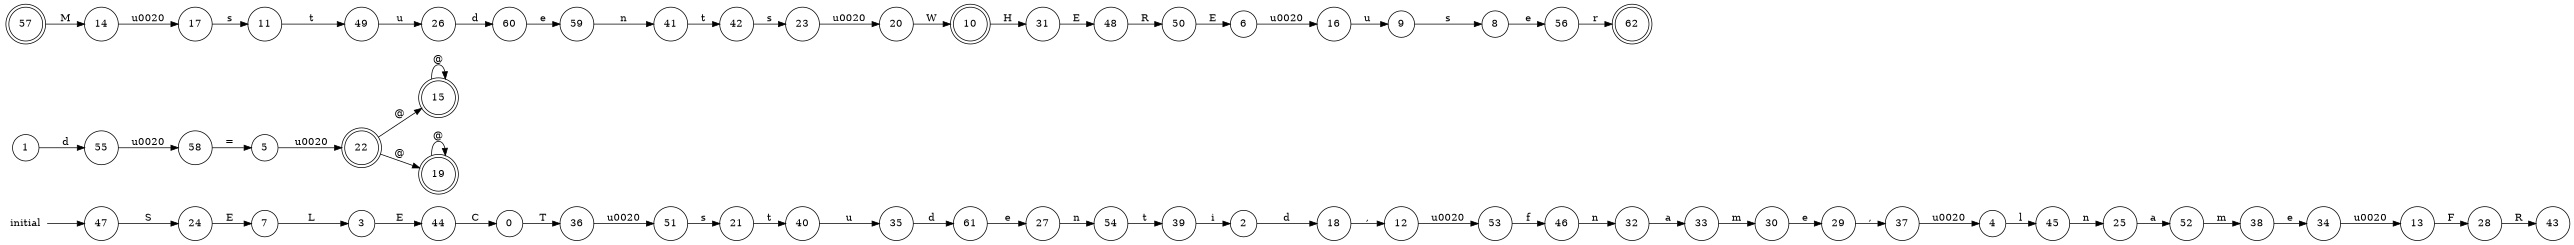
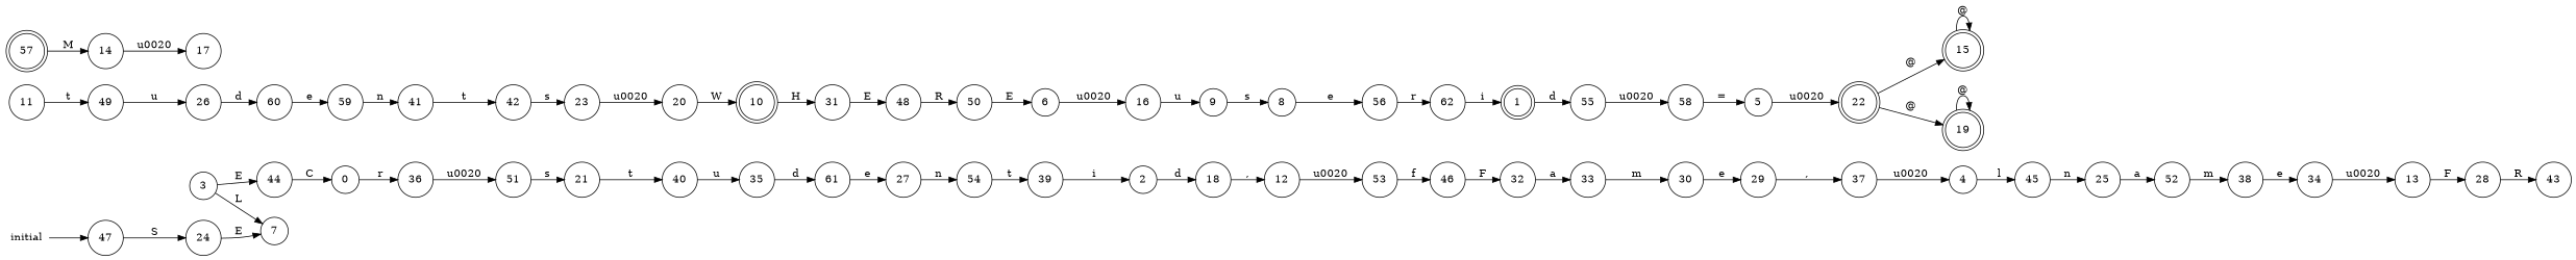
  digraph {
    rankdir=LR
    node [shape=circle]
    0
    36
    51
    21
-   1
+   1 [shape=doublecircle]
    55
    58
    5
    2
    18
    12
    53
    3
    44
    4
    45
    25
    52
    22 [shape=doublecircle]
    15 [shape=doublecircle]
    19 [shape=doublecircle]
    6
    16
    9
    8
    7
    56
-   62 [shape=doublecircle]
+   62
    10 [shape=doublecircle]
    31
    48
    50
    11
    49
    26
    60
    46
    32
    13
    28
    43
    14
    17
    20
    40
    35
    61
    23
    24
    38
    34
    59
    41
    27
    54
    39
    57 [shape=doublecircle]
    29
    37
    30
    33
    42
    47
    initial [shape=plaintext]
-   0 -> 36 [label=T]
+   0 -> 36 [label=r]
    36 -> 51 [label="\u0020"]
    51 -> 21 [label=s]
    21 -> 40 [label=t]
    1 -> 55 [label=d]
    55 -> 58 [label="\u0020"]
    58 -> 5 [label="="]
    5 -> 22 [label="\u0020"]
    2 -> 18 [label=d]
    18 -> 12 [label=","]
    12 -> 53 [label="\u0020"]
    53 -> 46 [label=f]
    3 -> 44 [label=E]
    44 -> 0 [label=C]
    4 -> 45 [label=l]
    45 -> 25 [label=n]
    25 -> 52 [label=a]
    52 -> 38 [label=m]
    22 -> 15 [label="@"]
    22 -> 19 [label="@"]
    15 -> 15 [label="@"]
    19 -> 19 [label="@"]
    6 -> 16 [label="\u0020"]
    16 -> 9 [label=u]
    9 -> 8 [label=s]
    8 -> 56 [label=e]
-   7 -> 3 [label=L]
+   3 -> 7 [label=L]
    56 -> 62 [label=r]
+   62 -> 1 [label=i]
    10 -> 31 [label=H]
    31 -> 48 [label=E]
    48 -> 50 [label=R]
    50 -> 6 [label=E]
    11 -> 49 [label=t]
    49 -> 26 [label=u]
    26 -> 60 [label=d]
    60 -> 59 [label=e]
-   46 -> 32 [label=n]
+   46 -> 32 [label=F]
    32 -> 33 [label=a]
    13 -> 28 [label=F]
    28 -> 43 [label=R]
    14 -> 17 [label="\u0020"]
-   17 -> 11 [label=s]
    20 -> 10 [label=W]
    40 -> 35 [label=u]
    35 -> 61 [label=d]
    61 -> 27 [label=e]
    23 -> 20 [label="\u0020"]
    24 -> 7 [label=E]
    38 -> 34 [label=e]
    34 -> 13 [label="\u0020"]
    59 -> 41 [label=n]
    41 -> 42 [label=t]
    27 -> 54 [label=n]
    54 -> 39 [label=t]
    39 -> 2 [label=i]
    57 -> 14 [label=M]
    29 -> 37 [label=","]
    37 -> 4 [label="\u0020"]
    30 -> 29 [label=e]
    33 -> 30 [label=m]
    42 -> 23 [label=s]
    47 -> 24 [label=S]
    initial -> 47
  }
